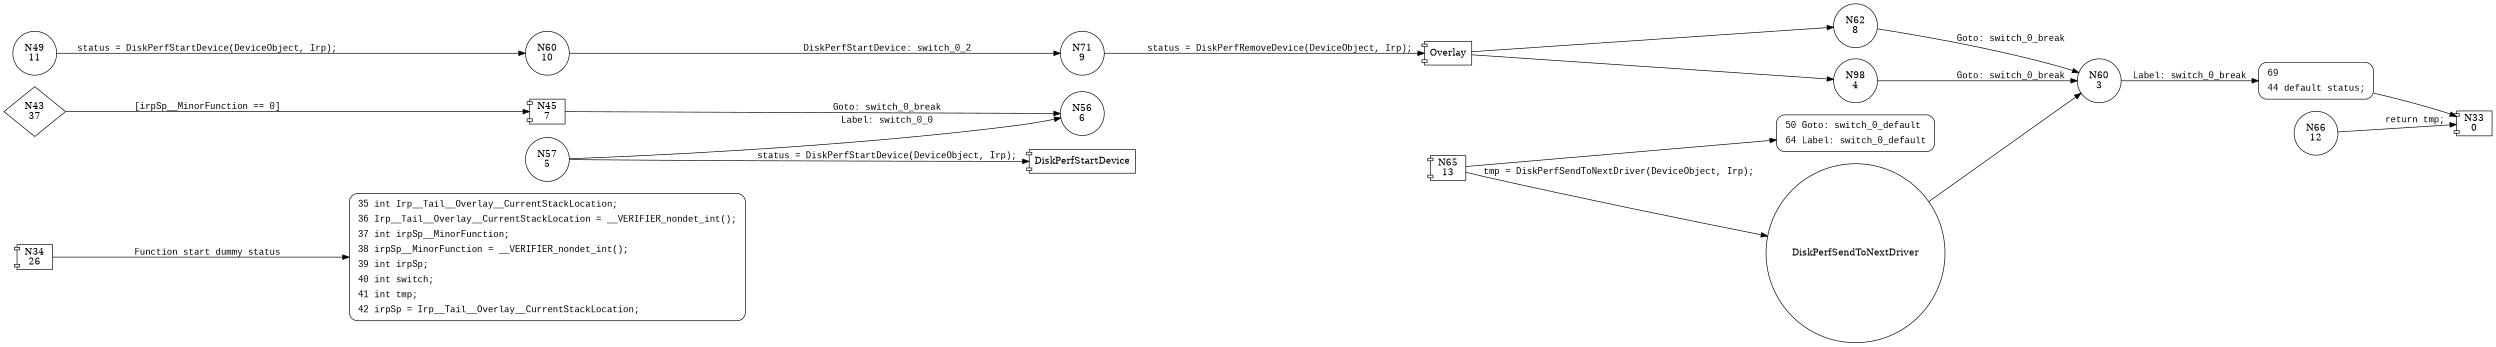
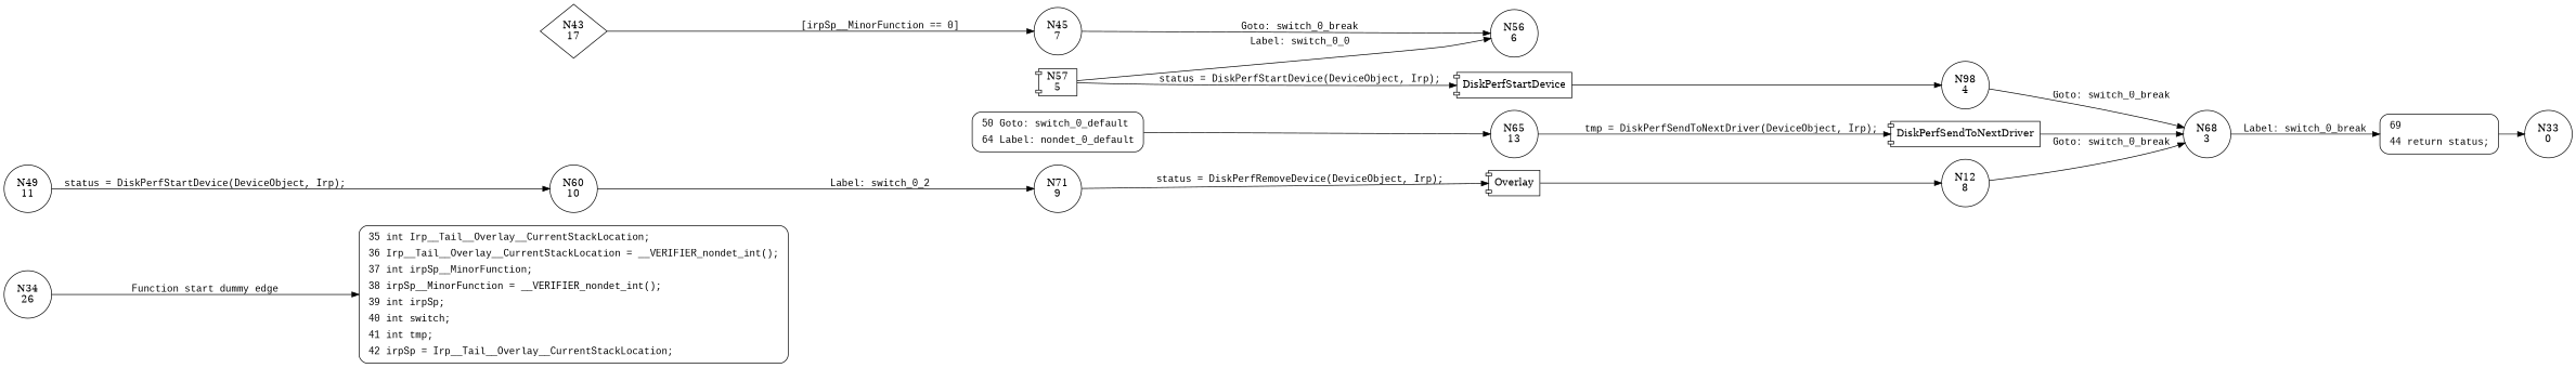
  digraph {
    rankdir=LR
    node [shape=circle]
    edge [fontname="Courier New"]
-   n1 [label="N34\n26" shape=component]
+   n1 [label="N34\n26"]
    n2 [fillcolor=white fontname="Courier New" label=<<table border="0" cellborder="0" cellpadding="3" bgcolor="white"><tr><td align="right">35</td><td align="left">int Irp__Tail__Overlay__CurrentStackLocation;</td></tr><tr><td align="right">36</td><td align="left">Irp__Tail__Overlay__CurrentStackLocation = __VERIFIER_nondet_int();</td></tr><tr><td align="right">37</td><td align="left">int irpSp__MinorFunction;</td></tr><tr><td align="right">38</td><td align="left">irpSp__MinorFunction = __VERIFIER_nondet_int();</td></tr><tr><td align="right">39</td><td align="left">int irpSp;</td></tr><tr><td align="right">40</td><td align="left">int switch;</td></tr><tr><td align="right">41</td><td align="left">int tmp;</td></tr><tr><td align="right">42</td><td align="left">irpSp = Irp__Tail__Overlay__CurrentStackLocation;</td></tr></table>> penwidth=1 shape=Mrecord style="filled,bold"]
-   n3 [label="N43\n37" shape=diamond]
-   n4 [label="N45\n7" shape=component]
+   n3 [label="N43\n17" shape=diamond]
+   n4 [label="N45\n7"]
    n5 [label="N56\n6"]
    n6 [label="N49\n11"]
    n7 [label="N60\n10"]
-   n8 [fillcolor=white fontname="Courier New" label=<<table border="0" cellborder="0" cellpadding="3" bgcolor="white"><tr><td align="right">50</td><td align="left">Goto: switch_0_default</td></tr><tr><td align="right">64</td><td align="left">Label: switch_0_default</td></tr></table>> penwidth=1 shape=Mrecord style="filled,bold"]
-   n9 [label="N65\n13" shape=component]
+   n8 [fillcolor=white fontname="Courier New" label=<<table border="0" cellborder="0" cellpadding="3" bgcolor="white"><tr><td align="right">50</td><td align="left">Goto: switch_0_default</td></tr><tr><td align="right">64</td><td align="left">Label: nondet_0_default</td></tr></table>> penwidth=1 shape=Mrecord style="filled,bold"]
+   n9 [label="N65\n13"]
    n10 [label="N71\n9"]
-   n11 [label=DiskPerfSendToNextDriver]
-   n12 [label="N60\n3"]
-   n13 [label="N66\n12"]
-   n14 [label="N33\n0" shape=component]
+   n11 [label=DiskPerfSendToNextDriver shape=component]
+   n12 [label="N68\n3"]
+   n14 [label="N33\n0"]
    n15 [label=Overlay shape=component]
-   n16 [label="N62\n8"]
-   n17 [fillcolor=white fontname="Courier New" label=<<table border="0" cellborder="0" cellpadding="3" bgcolor="white"><tr><td align="right">69</td><td align="left"></td></tr><tr><td align="right">44</td><td align="left">default status;</td></tr></table>> penwidth=1 shape=Mrecord style="filled,bold"]
-   n18 [label="N57\n5"]
+   n16 [label="N12\n8"]
+   n17 [fillcolor=white fontname="Courier New" label=<<table border="0" cellborder="0" cellpadding="3" bgcolor="white"><tr><td align="right">69</td><td align="left"></td></tr><tr><td align="right">44</td><td align="left">return status;</td></tr></table>> penwidth=1 shape=Mrecord style="filled,bold"]
+   n18 [label="N57\n5" shape=component]
    n19 [label=DiskPerfStartDevice shape=component]
    n20 [label="N98\n4"]
-   n1 -> n2 [label="Function start dummy status"]
+   n1 -> n2 [label="Function start dummy edge"]
    n3 -> n4 [label="[irpSp__MinorFunction == 0]"]
    n4 -> n5 [label="Goto: switch_0_break"]
    n6 -> n7 [label="status = DiskPerfStartDevice(DeviceObject, Irp);"]
-   n7 -> n10 [label="DiskPerfStartDevice: switch_0_2"]
-   n9 -> n8 [fontname=""]
+   n7 -> n10 [label="Label: switch_0_2"]
+   n8 -> n9 [fontname=""]
    n9 -> n11 [label="tmp = DiskPerfSendToNextDriver(DeviceObject, Irp);"]
    n10 -> n15 [label="status = DiskPerfRemoveDevice(DeviceObject, Irp);"]
    n11 -> n12
    n12 -> n17 [label="Label: switch_0_break"]
-   n13 -> n14 [label="return tmp;"]
    n15 -> n16
    n16 -> n12 [label="Goto: switch_0_break"]
    n17 -> n14 [fontname=""]
    n18 -> n5 [label="Label: switch_0_0"]
    n18 -> n19 [label="status = DiskPerfStartDevice(DeviceObject, Irp);"]
-   n15 -> n20
+   n19 -> n20
    n20 -> n12 [label="Goto: switch_0_break"]
  }
